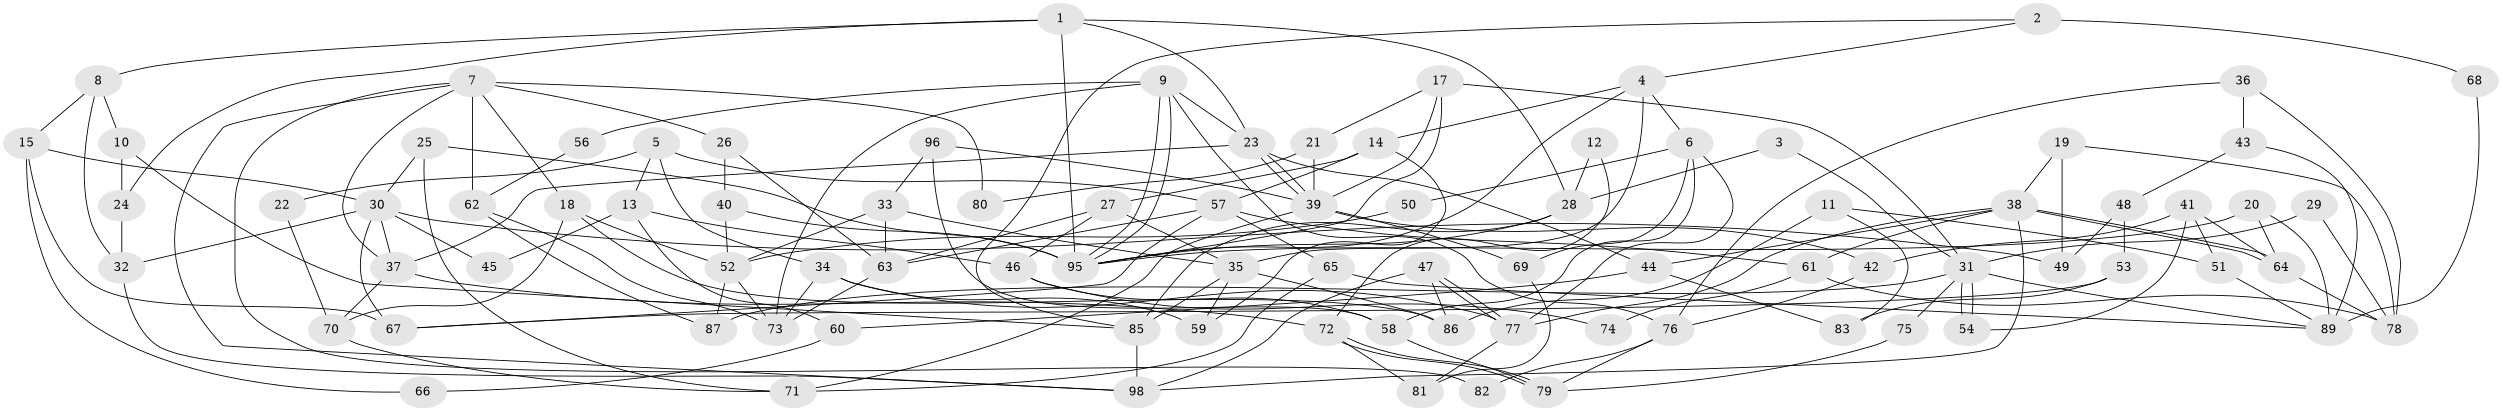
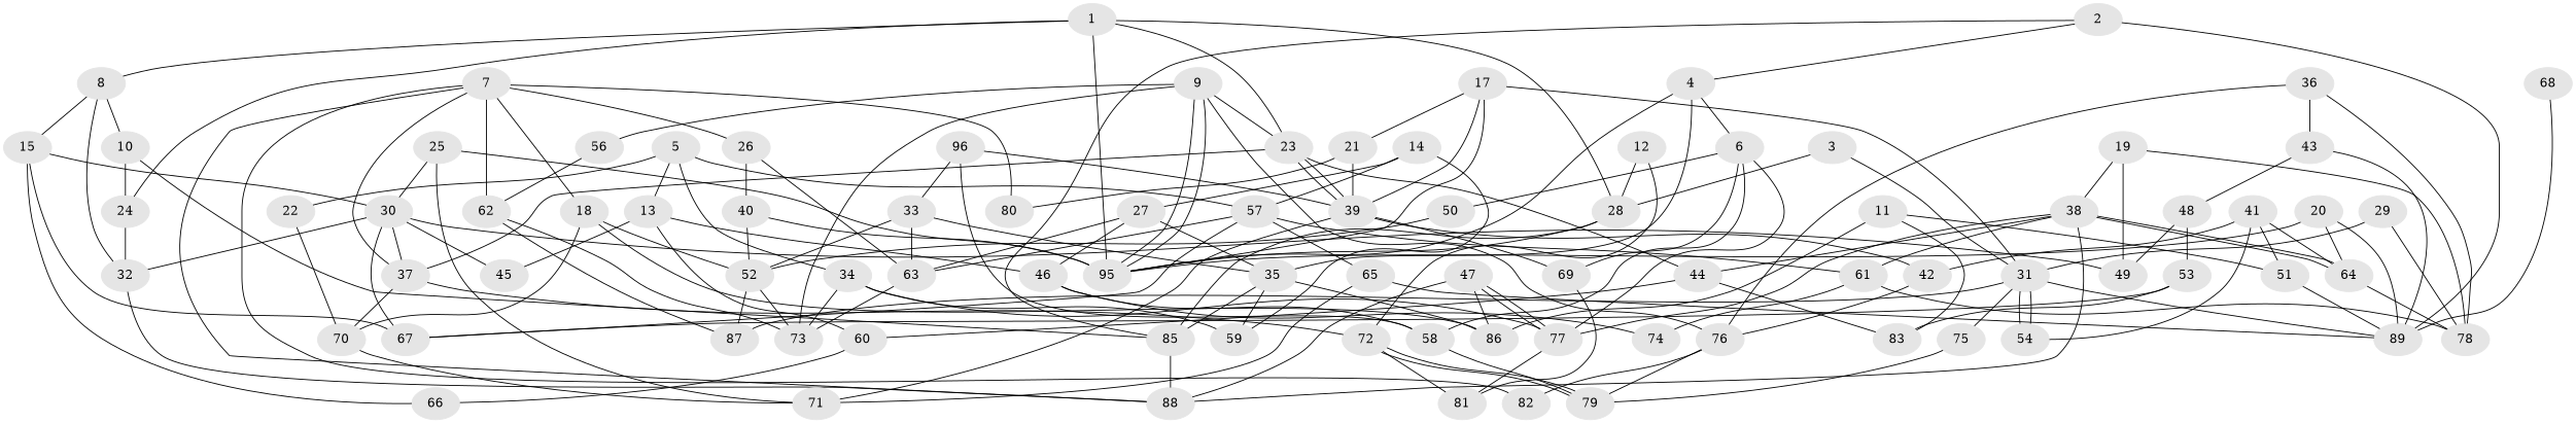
  graph {
    node [color=gray90 style=filled]
    1
    8
    23
    24
    28
    n6 [label=95]
    10
    15
    32
    37
    39
    44
    85
    2
    4
    n16 [label=89]
    6
    14
    35
-   88 [label=98]
+   88
    3
    31
    54
    75
    87
    50
    58
    69
    77
    57
    27
    59
    86
    5
    13
    22
    34
    45
    46
    60
    70
    73
    67
    63
    61
    65
    52
    79
    81
    7
    18
    26
    62
    80
    82
    40
    72
    30
    66
    9
    56
    76
    11
    51
    83
    12
    74
    49
    n69 [label=96]
    33
    71
    42
    17
    21
    19
    38
    78
    64
    20
    25
    29
    36
    43
    48
    41
    53
    47
    68
    1 -- 8
    1 -- 23
    1 -- 24
    1 -- 28
    1 -- n6
    8 -- 10
    8 -- 15
    8 -- 32
    23 -- 37
    23 -- 39
    23 -- 39
    23 -- 44
    24 -- 32
    28 -- n6
    28 -- 85
    10 -- 24
    10 -- 85
    15 -- 67
    15 -- 30
    15 -- 66
    32 -- 88
    37 -- 70
    37 -- 72
    39 -- 69
    39 -- 71
    39 -- 42
    44 -- 60
    44 -- 83
    85 -- 88
    2 -- 85
    2 -- 4
-   2 -- 68
+   2 -- n16
    4 -- n6
    4 -- 6
-   4 -- 14
    4 -- 35
    6 -- 50
    6 -- 58
    6 -- 69
    6 -- 77
    14 -- 57
    14 -- 27
    14 -- 59
    35 -- 85
    35 -- 59
    35 -- 86
    3 -- 28
    3 -- 31
    31 -- n16
    31 -- 54
    31 -- 54
    31 -- 75
    31 -- 87
    75 -- 79
    50 -- 52
    58 -- 79
    69 -- 81
    77 -- 81
    57 -- 67
    57 -- 63
    57 -- 61
    57 -- 65
    27 -- 35
    27 -- 46
    27 -- 63
    5 -- 57
    5 -- 13
    5 -- 22
    5 -- 34
    13 -- 45
    13 -- 46
    13 -- 60
    22 -- 70
    34 -- 77
    34 -- 59
    34 -- 73
    46 -- 58
    46 -- 74
    60 -- 66
    70 -- 71
    63 -- 73
    61 -- 74
    61 -- 78
    65 -- n16
    65 -- 71
    52 -- 87
    52 -- 73
    7 -- 37
    7 -- 88
    7 -- 18
    7 -- 26
    7 -- 62
    7 -- 80
    7 -- 82
    18 -- 86
    18 -- 70
    18 -- 52
    26 -- 63
    26 -- 40
    62 -- 87
    62 -- 73
    40 -- n6
    40 -- 52
    72 -- 79
    72 -- 79
    72 -- 81
    30 -- 32
    30 -- 37
    30 -- 45
    30 -- 67
    30 -- 49
    9 -- 23
    9 -- n6
    9 -- n6
    9 -- 73
    9 -- 56
    9 -- 76
    56 -- 62
    76 -- 79
    76 -- 82
    11 -- 86
    11 -- 51
    11 -- 83
    51 -- n16
    12 -- 28
    12 -- 72
    n69 -- 39
    n69 -- 58
    n69 -- 33
    33 -- 35
    33 -- 63
    33 -- 52
    42 -- 76
    17 -- n6
    17 -- 39
    17 -- 31
    17 -- 21
    21 -- 39
    21 -- 80
    19 -- 49
    19 -- 38
    19 -- 78
    38 -- 44
    38 -- 88
    38 -- 77
    38 -- 61
    38 -- 64
    38 -- 64
    64 -- 78
    20 -- n6
    20 -- n16
    20 -- 64
    25 -- n6
    25 -- 30
    25 -- 71
    29 -- 31
    29 -- 78
    36 -- 76
    36 -- 78
    36 -- 43
    43 -- n16
    43 -- 48
    48 -- 49
    48 -- 53
    41 -- 54
    41 -- 51
    41 -- 42
    41 -- 64
    53 -- 67
    53 -- 83
    47 -- 88
    47 -- 77
    47 -- 77
    47 -- 86
    68 -- n16
  }
